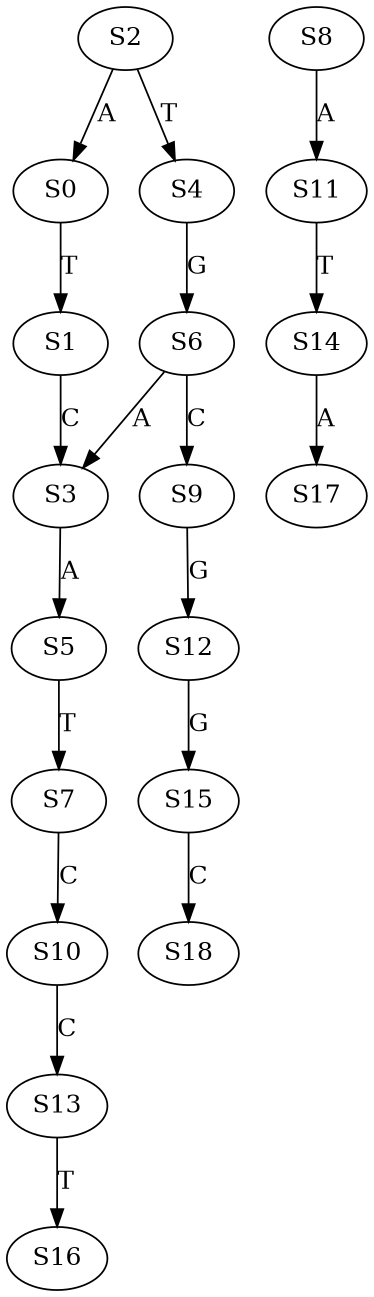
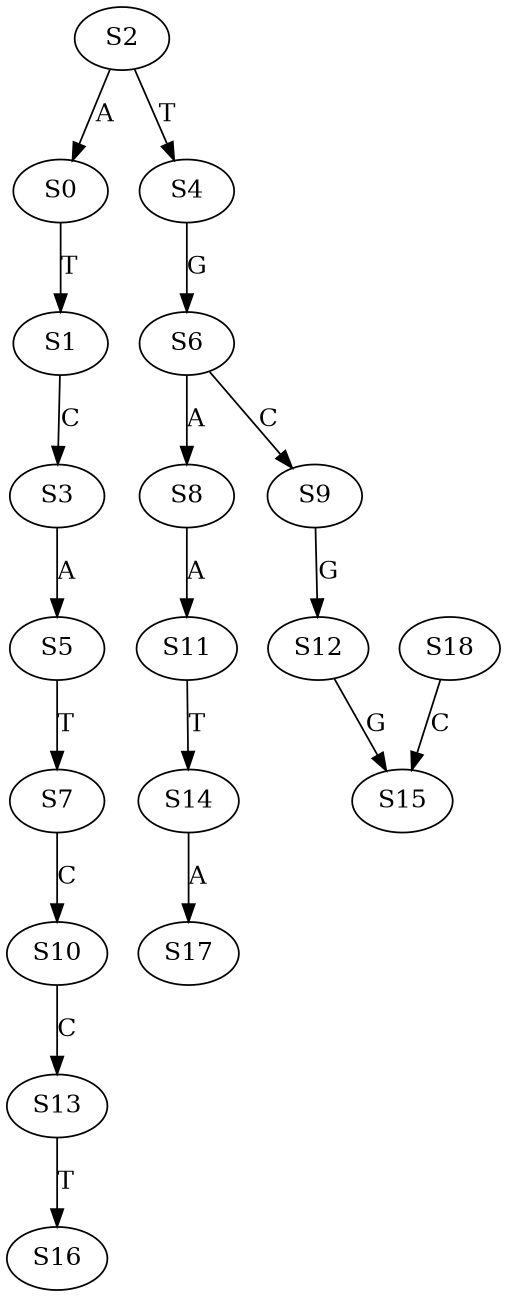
  strict digraph {
    S0
    S1
    S3
    S2
    S4
    S5
    S6
    S7
    S8
    S9
    S10
    S11
    S12
    S13
    S14
    S15
    S16
    S17
    S18
    S0 -> S1 [label=T]
    S1 -> S3 [label=C]
    S3 -> S5 [label=A]
    S2 -> S0 [label=A]
    S2 -> S4 [label=T]
    S4 -> S6 [label=G]
    S5 -> S7 [label=T]
-   S6 -> S3 [label=A]
+   S6 -> S8 [label=A]
    S6 -> S9 [label=C]
    S7 -> S10 [label=C]
    S8 -> S11 [label=A]
    S9 -> S12 [label=G]
    S10 -> S13 [label=C]
    S11 -> S14 [label=T]
    S12 -> S15 [label=G]
    S13 -> S16 [label=T]
    S14 -> S17 [label=A]
-   S15 -> S18 [label=C]
+   S18 -> S15 [label=C]
  }
